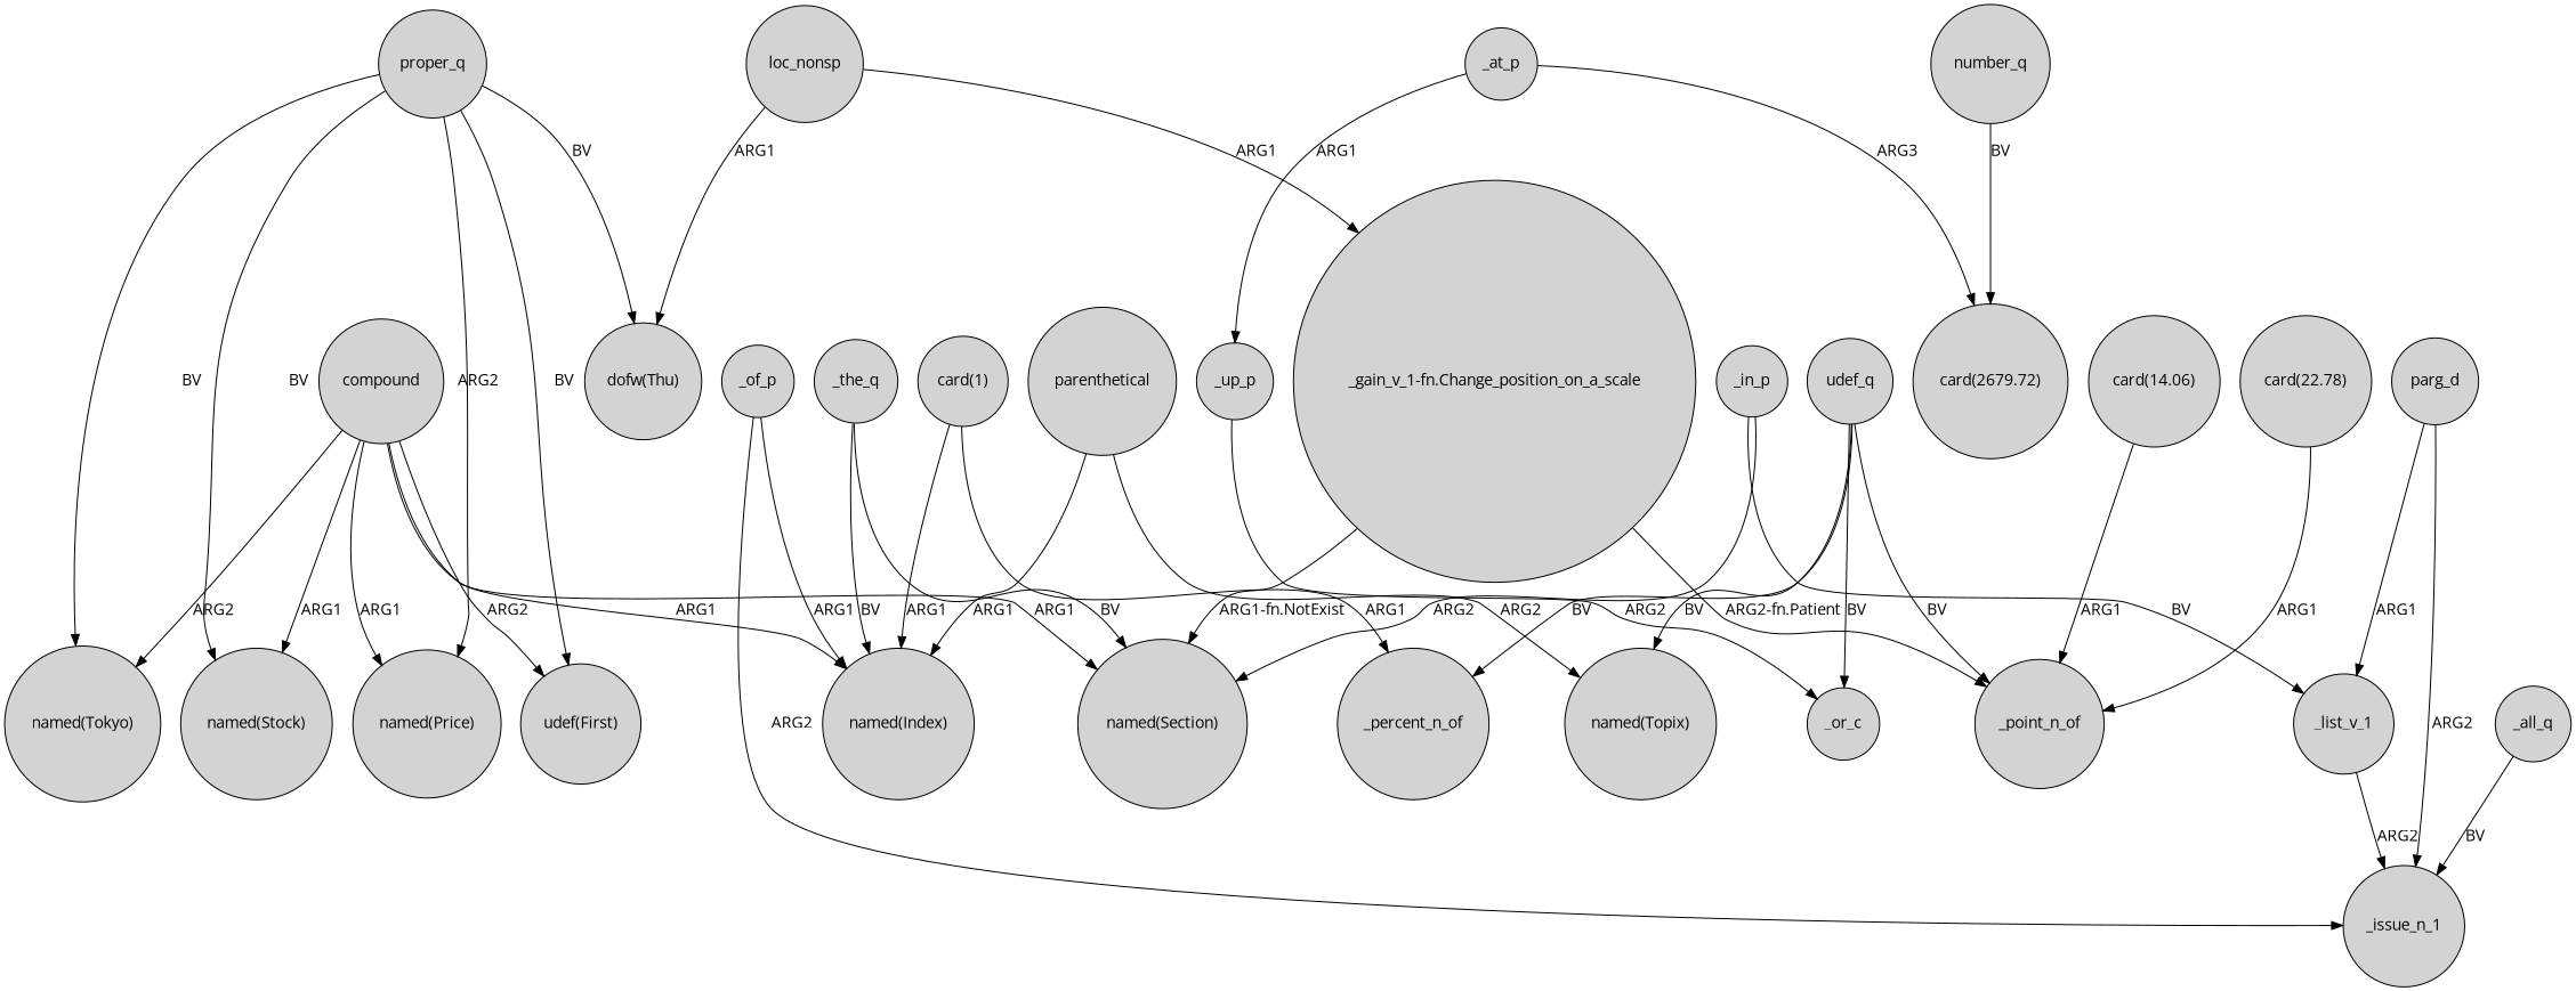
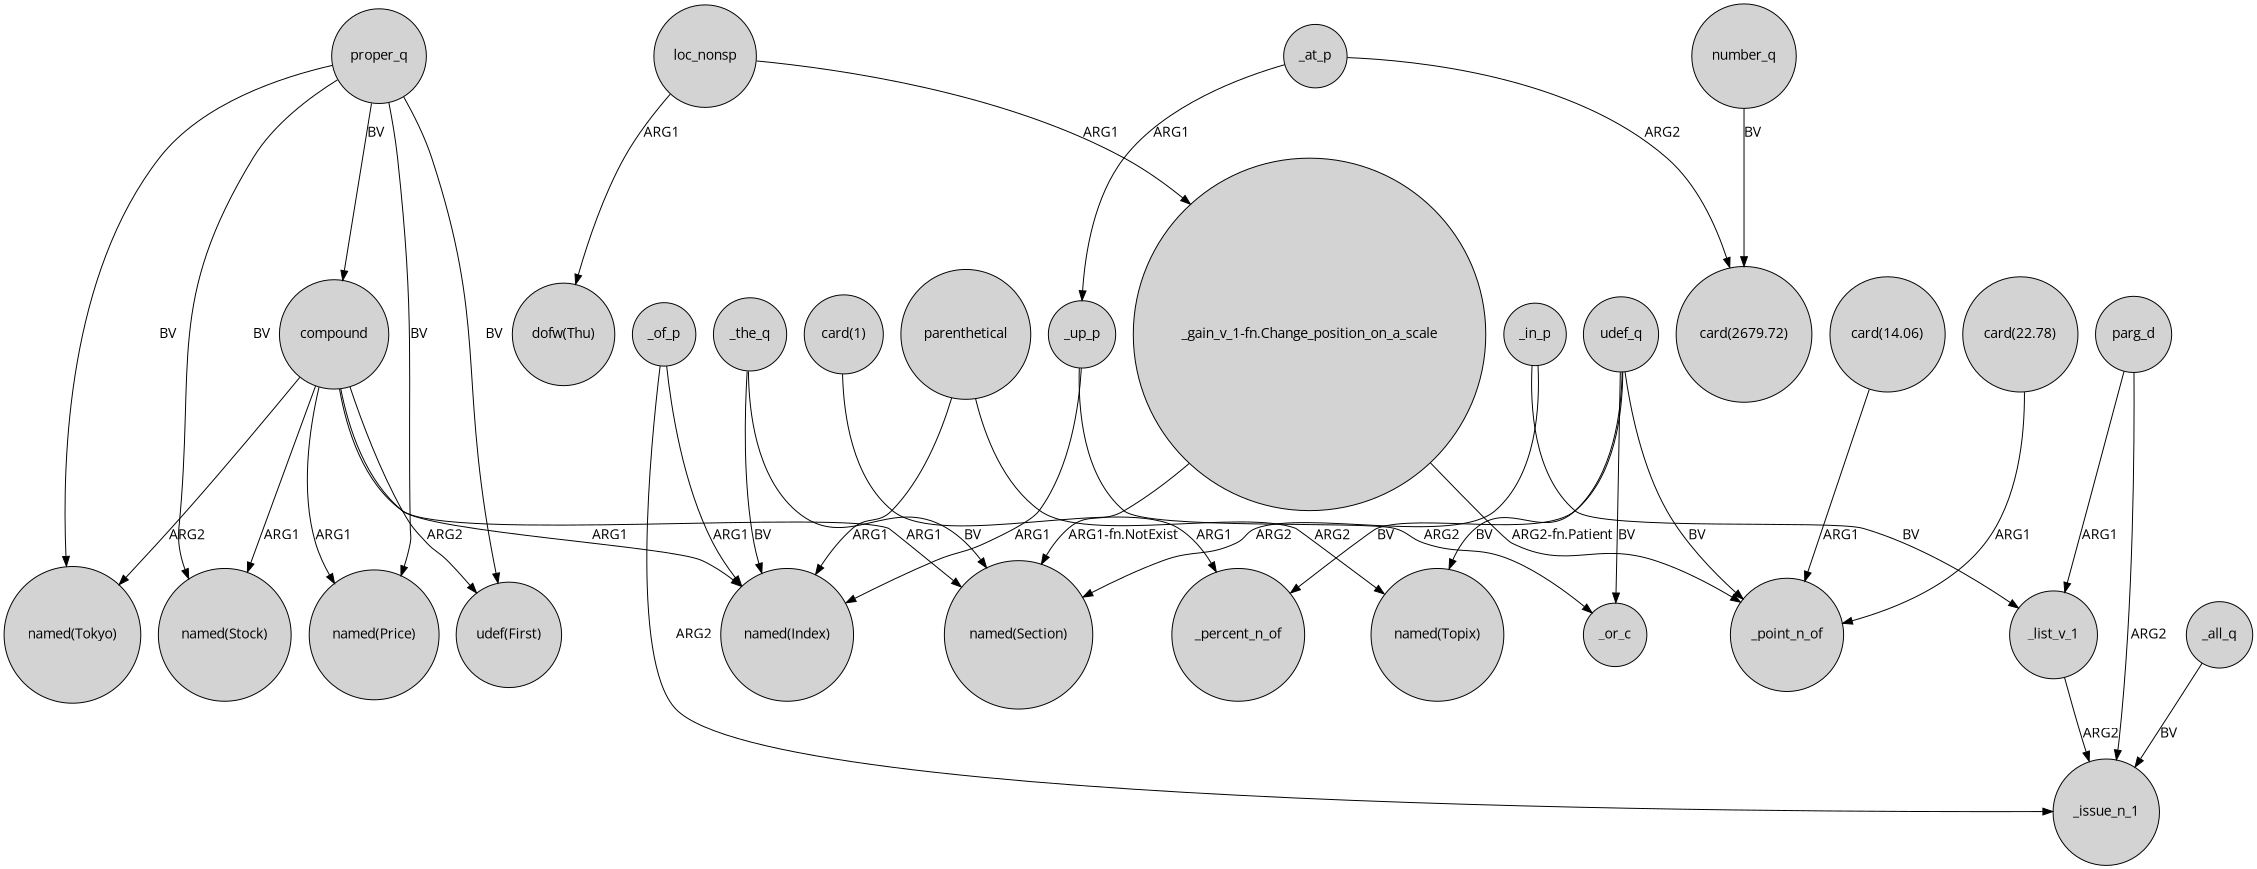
  digraph {
    fontname="Open Sans"
    node [fontname="Open Sans" shape=circle style=filled]
    edge [fontname="Open Sans"]
    compound
    "named(Tokyo)"
    "named(Index)"
    "named(Stock)"
    "named(Section)"
    n6 [label="udef(First)"]
    "named(Price)"
    "card(1)"
    _percent_n_of
    _list_v_1
    _issue_n_1
    _up_p
    _or_c
    "card(22.78)"
    _point_n_of
    _of_p
    parenthetical
    "named(Topix)"
    proper_q
    "dofw(Thu)"
    _the_q
    parg_d
    "_gain_v_1-fn.Change_position_on_a_scale"
    udef_q
    number_q
    "card(2679.72)"
    "card(14.06)"
    _at_p
    loc_nonsp
    _all_q
    _in_p
    compound -> "named(Tokyo)" [label=ARG2]
    compound -> "named(Index)" [label=ARG1]
    compound -> "named(Stock)" [label=ARG1]
    compound -> "named(Section)" [label=ARG1]
    compound -> n6 [label=ARG2]
    compound -> "named(Price)" [label=ARG1]
    "card(1)" -> _percent_n_of [label=ARG1]
    _list_v_1 -> _issue_n_1 [label=ARG2]
-   "card(1)" -> "named(Index)" [label=ARG1]
+   _up_p -> "named(Index)" [label=ARG1]
    _up_p -> _or_c [label=ARG2]
    "card(22.78)" -> _point_n_of [label=ARG1]
    _of_p -> "named(Index)" [label=ARG1]
    _of_p -> _issue_n_1 [label=ARG2]
    parenthetical -> "named(Index)" [label=ARG1]
    parenthetical -> "named(Topix)" [label=ARG2]
    proper_q -> "named(Tokyo)" [label=BV]
    proper_q -> "named(Stock)" [label=BV]
    proper_q -> n6 [label=BV]
-   proper_q -> "named(Price)" [label=ARG2]
-   proper_q -> "dofw(Thu)" [label=BV]
+   proper_q -> "named(Price)" [label=BV]
+   proper_q -> compound [label=BV]
    _the_q -> "named(Index)" [label=BV]
    _the_q -> "named(Section)" [label=BV]
    parg_d -> _list_v_1 [label=ARG1]
    parg_d -> _issue_n_1 [label=ARG2]
    "_gain_v_1-fn.Change_position_on_a_scale" -> "named(Section)" [label="ARG1-fn.NotExist"]
    "_gain_v_1-fn.Change_position_on_a_scale" -> _point_n_of [label="ARG2-fn.Patient"]
    udef_q -> _percent_n_of [label=BV]
    udef_q -> _or_c [label=BV]
    udef_q -> _point_n_of [label=BV]
    udef_q -> "named(Topix)" [label=BV]
    number_q -> "card(2679.72)" [label=BV]
    "card(14.06)" -> _point_n_of [label=ARG1]
    _at_p -> _up_p [label=ARG1]
-   _at_p -> "card(2679.72)" [label=ARG3]
+   _at_p -> "card(2679.72)" [label=ARG2]
    loc_nonsp -> "dofw(Thu)" [label=ARG1]
    loc_nonsp -> "_gain_v_1-fn.Change_position_on_a_scale" [label=ARG1]
    _all_q -> _issue_n_1 [label=BV]
    _in_p -> "named(Section)" [label=ARG2]
    _in_p -> _list_v_1 [label=BV]
  }
